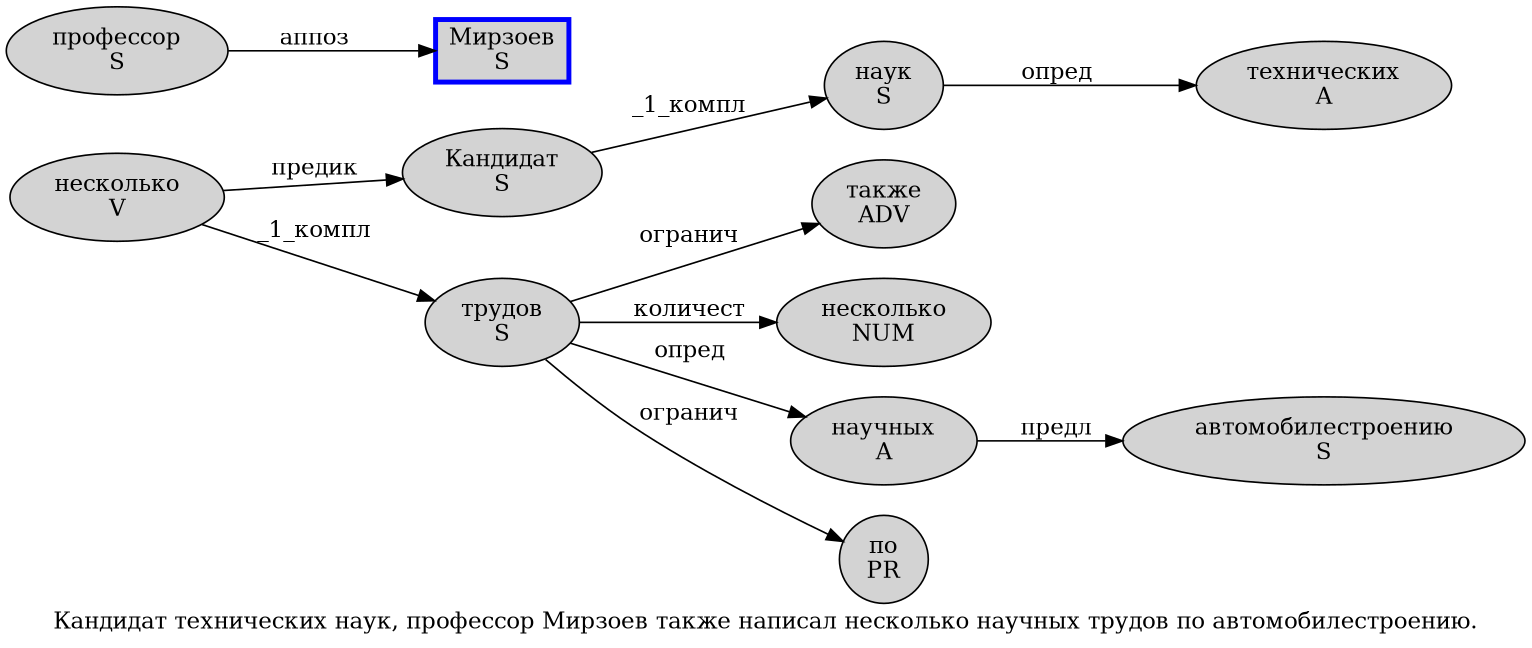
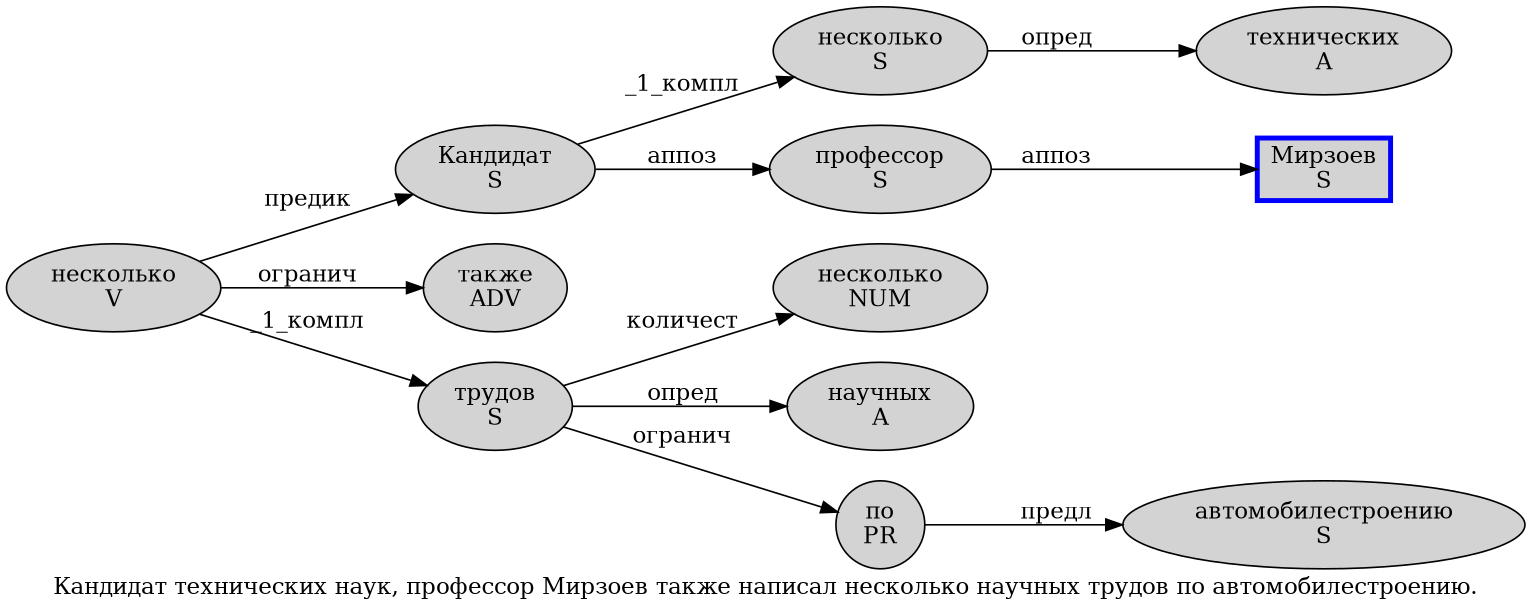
  digraph {
    label="Кандидат технических наук, профессор Мирзоев также написал несколько научных трудов по автомобилестроению."
    rankdir=LR
    node [fillcolor=lightgray penwidth=1 shape=ellipse style=filled]
    n1 [label="Кандидат\nS"]
-   n2 [label="наук\nS"]
+   n2 [label="несколько\nS"]
    n3 [label="профессор\nS"]
    n4 [label="технических\nA"]
    n5 [color=blue label="Мирзоев\nS" penwidth=3 shape=box]
    n6 [label="также\nADV"]
    n7 [label="несколько\nV"]
    n8 [label="трудов\nS"]
    n9 [label="несколько\nNUM"]
    n10 [label="научных\nA"]
    n11 [label="по\nPR"]
    n12 [label="автомобилестроению\nS"]
    n1 -> n2 [label="_1_компл"]
+   n1 -> n3 [label="аппоз"]
    n2 -> n4 [label="опред"]
    n3 -> n5 [label="аппоз"]
    n7 -> n1 [label="предик"]
-   n8 -> n6 [label="огранич"]
+   n7 -> n6 [label="огранич"]
    n7 -> n8 [label="_1_компл"]
    n8 -> n9 [label="количест"]
    n8 -> n10 [label="опред"]
    n8 -> n11 [label="огранич"]
-   n10 -> n12 [label="предл"]
+   n11 -> n12 [label="предл"]
  }
